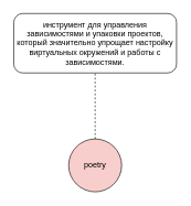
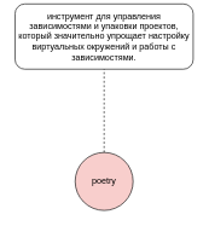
  <mxCell id="0" />
  <mxCell id="1" parent="0" />
  <mxCell id="2" value="poetry" style="ellipse;whiteSpace=wrap;html=1;aspect=fixed;fillColor=#f8cecc;" vertex="1" parent="1"><mxGeometry x="103" y="210" width="80" height="80" as="geometry" /></mxCell>
- <mxCell id="3" value="инструмент для управления зависимостями и упаковки проектов, который значительно упрощает настройку виртуальных окружений и работы с зависимостями." style="rounded=1;whiteSpace=wrap;html=1;" vertex="1" parent="1"><mxGeometry x="20" y="20" width="246" height="90" as="geometry" /></mxCell>
+ <mxCell id="3" value="инструмент для управления зависимостями и упаковки проектов, который значительно упрощает настройку виртуальных окружений и работы с зависимостями." style="rounded=1;whiteSpace=wrap;html=1;" vertex="1" parent="1"><mxGeometry x="20" y="5" width="246" height="90" as="geometry" /></mxCell>
  <mxCell id="4" value="" style="endArrow=none;dashed=1;html=1;rounded=0;" edge="1" parent="1" source="2" target="3"><mxGeometry width="50" height="50" relative="1" as="geometry"><mxPoint x="113" y="270" as="sourcePoint" /><mxPoint x="163" y="220" as="targetPoint" /></mxGeometry></mxCell>
